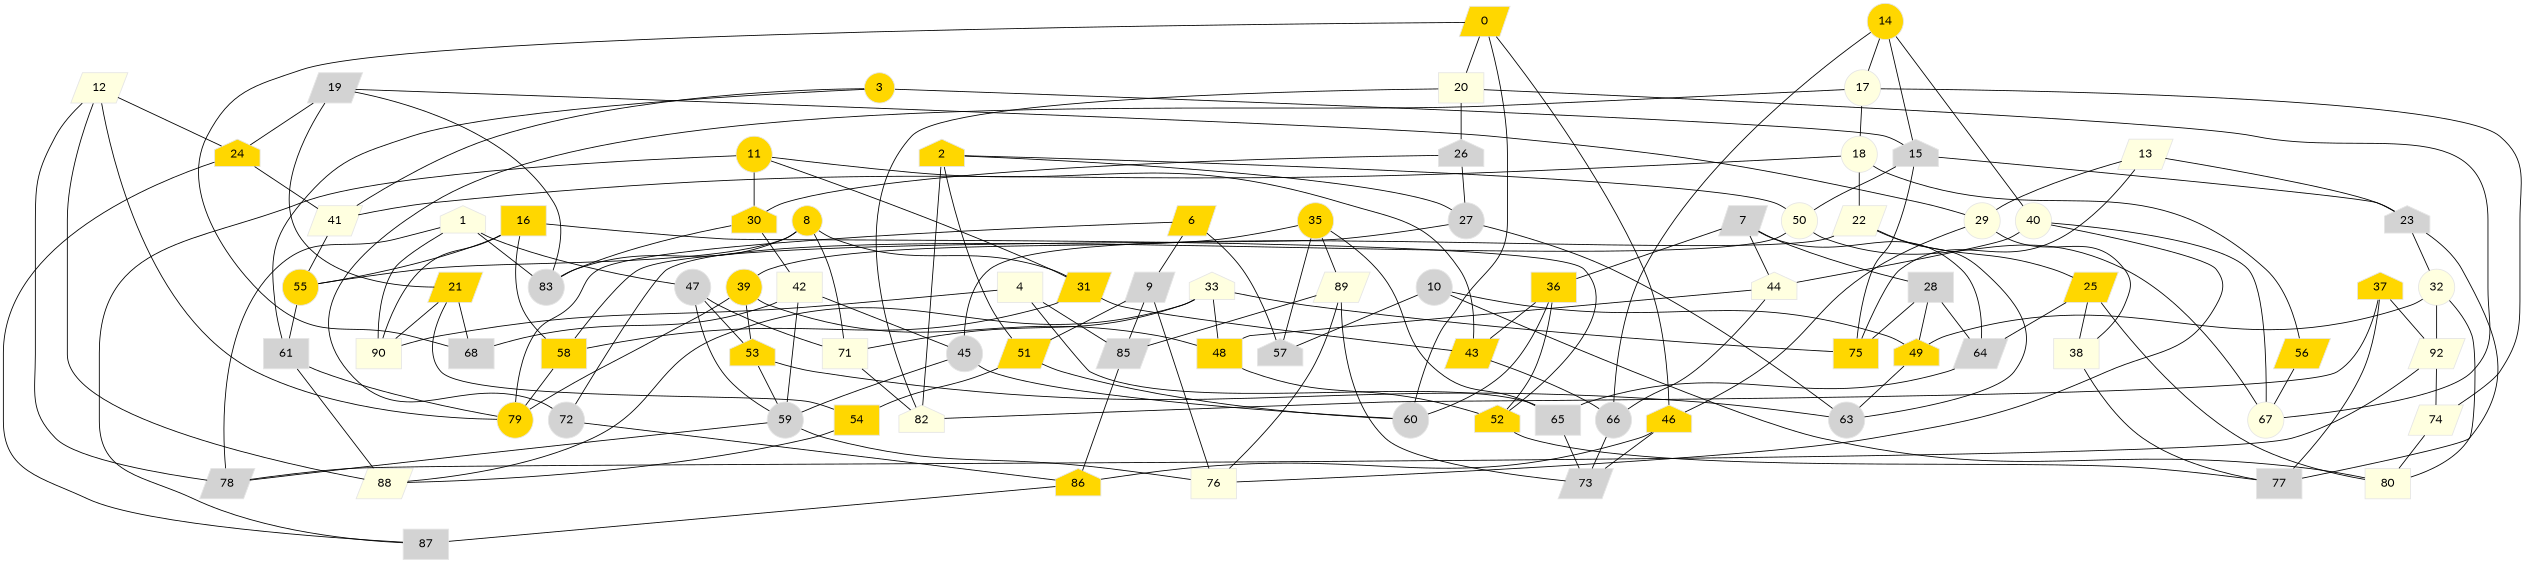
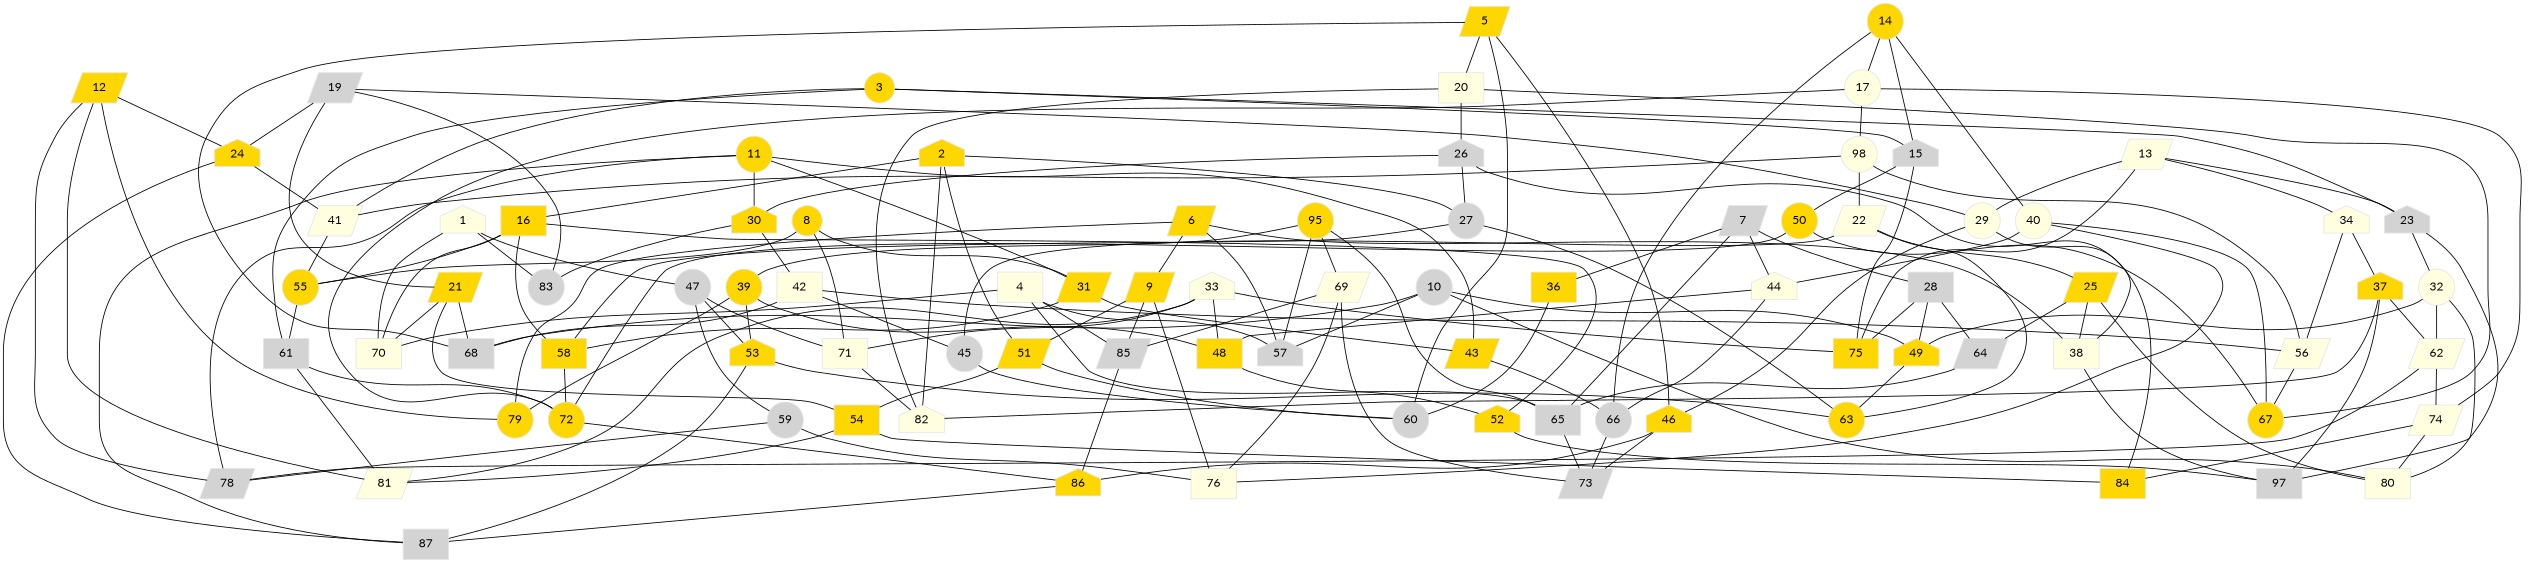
  graph {
    fontname=Lato
    node [color=gray90 fillcolor=gold fontname=Lato shape=circle style=filled]
    edge [fontname=Lato]
    1 [fillcolor=lightyellow shape=house]
    47 [fillcolor=lightgrey]
-   70 [fillcolor=lightyellow shape=box label=90]
+   70 [fillcolor=lightyellow shape=box]
    78 [fillcolor=lightgrey shape=parallelogram]
    83 [fillcolor=lightgrey]
    71 [fillcolor=lightyellow shape=box]
    53 [shape=house]
    59 [fillcolor=lightgrey]
    2 [shape=house]
    27 [fillcolor=lightgrey]
-   50 [fillcolor=lightyellow]
+   50
    51 [shape=parallelogram]
    82 [fillcolor=lightyellow shape=house]
    58 [shape=box]
-   63 [fillcolor=lightgrey]
-   72 [fillcolor=lightgrey]
-   67 [fillcolor=lightyellow]
+   63
+   72
+   67
    60 [fillcolor=lightgrey]
    54 [shape=box]
    15 [fillcolor=lightgrey shape=house]
    3
    23 [fillcolor=lightgrey shape=house]
    41 [fillcolor=lightyellow shape=parallelogram]
    61 [fillcolor=lightgrey shape=box]
    75 [shape=box]
    32 [fillcolor=lightyellow]
-   77 [fillcolor=lightgrey shape=box]
+   77 [fillcolor=lightgrey shape=box label=97]
    55
    79
-   81 [fillcolor=lightyellow shape=parallelogram label=88]
+   81 [fillcolor=lightyellow shape=parallelogram]
    4 [fillcolor=lightyellow shape=box]
    57 [fillcolor=lightgrey shape=house]
    65 [fillcolor=lightgrey shape=box]
    85 [fillcolor=lightgrey shape=parallelogram]
    73 [fillcolor=lightgrey shape=parallelogram]
    86 [shape=house]
-   5 [shape=parallelogram label=0]
+   5 [shape=parallelogram]
    20 [fillcolor=lightyellow shape=box]
    46 [shape=house]
    68 [fillcolor=lightgrey shape=box]
    26 [fillcolor=lightgrey shape=house]
    6 [shape=parallelogram]
-   9 [fillcolor=lightgrey shape=parallelogram]
+   9 [shape=parallelogram]
    38 [fillcolor=lightyellow shape=box]
    76 [fillcolor=lightyellow shape=box]
    7 [fillcolor=lightgrey shape=parallelogram]
    28 [fillcolor=lightgrey shape=box]
    36 [shape=box]
    44 [fillcolor=lightyellow shape=house]
    64 [fillcolor=lightgrey shape=parallelogram]
    49 [shape=house]
    43 [shape=parallelogram]
    52 [shape=house]
    66 [fillcolor=lightgrey]
    48 [shape=box]
    8
    31 [shape=parallelogram]
    10 [fillcolor=lightgrey]
    80 [fillcolor=lightyellow shape=box]
    11
    30 [shape=house]
    87 [fillcolor=lightgrey shape=box]
    42 [fillcolor=lightyellow shape=box]
-   12 [fillcolor=lightyellow shape=parallelogram]
+   12 [shape=parallelogram]
    24 [shape=house]
    13 [fillcolor=lightyellow shape=parallelogram]
    29 [fillcolor=lightyellow]
-   56 [shape=parallelogram]
+   34 [fillcolor=lightyellow shape=house]
+   56 [fillcolor=lightyellow shape=parallelogram]
    37 [shape=house]
    14
    17 [fillcolor=lightyellow]
    40 [fillcolor=lightyellow]
-   18 [fillcolor=lightyellow]
+   18 [fillcolor=lightyellow label=98]
    74 [fillcolor=lightyellow shape=parallelogram]
    16 [shape=box]
    22 [fillcolor=lightyellow shape=parallelogram]
+   84 [shape=box]
    25 [shape=parallelogram]
    45 [fillcolor=lightgrey]
    19 [fillcolor=lightgrey shape=parallelogram]
    21 [shape=parallelogram]
-   62 [fillcolor=lightyellow shape=parallelogram label=92]
+   62 [fillcolor=lightyellow shape=parallelogram]
    33 [fillcolor=lightyellow shape=house]
-   35
+   35 [label=95]
    39
-   69 [fillcolor=lightyellow shape=parallelogram label=89]
+   69 [fillcolor=lightyellow shape=parallelogram]
    1 -- 47
    1 -- 70
-   1 -- 78
+   11 -- 78
    1 -- 83
    47 -- 71
    47 -- 53
    47 -- 59
    71 -- 82
    53 -- 63
-   53 -- 59
+   53 -- 87
    59 -- 78
    59 -- 76
    2 -- 27
-   2 -- 50
+   2 -- 16
    2 -- 51
    2 -- 82
    27 -- 58
    27 -- 63
    50 -- 72
    50 -- 67
    51 -- 60
    51 -- 54
-   58 -- 79
+   58 -- 72
    72 -- 86
    54 -- 81
+   54 -- 84
    15 -- 50
    15 -- 75
    3 -- 15
-   15 -- 23
+   3 -- 23
    3 -- 41
    3 -- 61
    23 -- 32
    23 -- 77
    41 -- 55
-   61 -- 79
+   61 -- 72
    61 -- 81
    32 -- 49
    32 -- 80
    32 -- 62
    55 -- 61
    4 -- 70
+   4 -- 57
    4 -- 65
    4 -- 85
    65 -- 73
    85 -- 86
    86 -- 87
    5 -- 60
    5 -- 20
    5 -- 46
    5 -- 68
    20 -- 82
    20 -- 67
    20 -- 26
    46 -- 73
    46 -- 86
    26 -- 27
    26 -- 30
+   26 -- 84
    6 -- 79
    6 -- 57
    6 -- 9
+   6 -- 38
    9 -- 51
    9 -- 85
    9 -- 76
    38 -- 77
    7 -- 28
    7 -- 36
    7 -- 44
-   7 -- 64
+   7 -- 65
    28 -- 75
    28 -- 64
    28 -- 49
    36 -- 60
-   36 -- 43
-   36 -- 52
    44 -- 66
    44 -- 48
    64 -- 65
    49 -- 63
    43 -- 66
    52 -- 77
    66 -- 73
    48 -- 52
-   8 -- 83
    8 -- 71
    8 -- 55
    8 -- 31
    31 -- 58
    31 -- 43
    10 -- 57
+   10 -- 68
    10 -- 49
    10 -- 80
    11 -- 43
    11 -- 31
    11 -- 30
    11 -- 87
    30 -- 83
    30 -- 42
    42 -- 68
-   42 -- 59
+   42 -- 56
    42 -- 45
    12 -- 78
    12 -- 79
    12 -- 81
    12 -- 24
    24 -- 41
    24 -- 87
    13 -- 23
    13 -- 75
    13 -- 29
+   13 -- 34
    29 -- 46
    29 -- 38
+   34 -- 56
+   34 -- 37
    56 -- 67
    37 -- 82
    37 -- 77
    37 -- 62
    14 -- 15
    14 -- 66
    14 -- 17
    14 -- 40
    17 -- 72
    17 -- 18
    17 -- 74
    40 -- 67
    40 -- 76
    40 -- 44
    18 -- 41
    18 -- 56
    18 -- 22
    74 -- 80
+   74 -- 84
    16 -- 70
    16 -- 58
    16 -- 55
    16 -- 52
    22 -- 63
    22 -- 25
    22 -- 45
    25 -- 38
    25 -- 64
    25 -- 80
-   45 -- 59
    45 -- 60
    19 -- 83
    19 -- 24
    19 -- 29
    19 -- 21
    21 -- 70
    21 -- 54
    21 -- 68
    62 -- 78
    62 -- 74
    33 -- 71
    33 -- 75
    33 -- 81
    33 -- 48
    35 -- 57
    35 -- 65
    35 -- 39
    35 -- 69
    39 -- 53
    39 -- 79
    39 -- 48
    69 -- 85
    69 -- 73
    69 -- 76
  }
